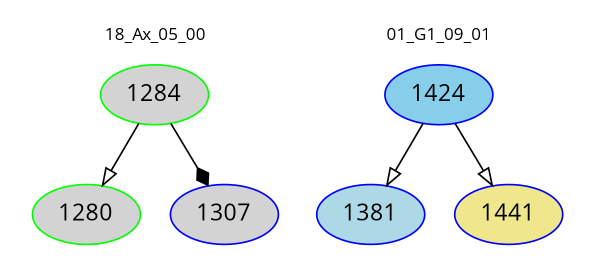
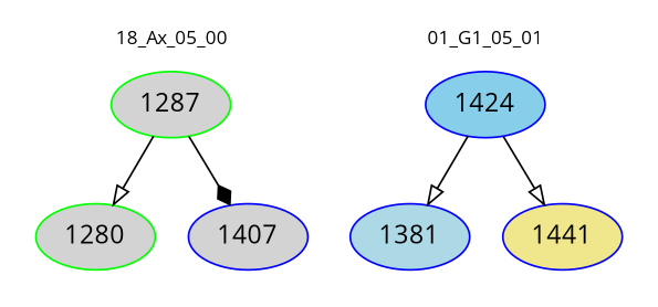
  digraph {
    fontname="Open Sans"
    node [color=blue fillcolor=lightgrey fontname="Open Sans" style=filled]
    edge [arrowhead=onormal color=black fontname="Open Sans"]
-   n1 [color=green label=1284]
+   n1 [color=green label=1287]
    n2 [color=green label=1280]
-   n3 [label=1307]
+   n3 [label=1407]
    n4 [fillcolor=skyblue label=1424]
    n5 [fillcolor=lightblue label=1381]
    n6 [fillcolor=khaki label=1441]
    subgraph cluster_1 {
      color=white
      fontsize=10
      label="18_Ax_05_00"
      n1
      n2
      n3
    }
    subgraph cluster_2 {
      color=white
      fontsize=10
-     label="01_G1_09_01"
+     label="01_G1_05_01"
      n4
      n5
      n6
    }
    n1 -> n2
    n1 -> n3 [arrowhead=diamond]
    n4 -> n5
    n4 -> n6
  }
